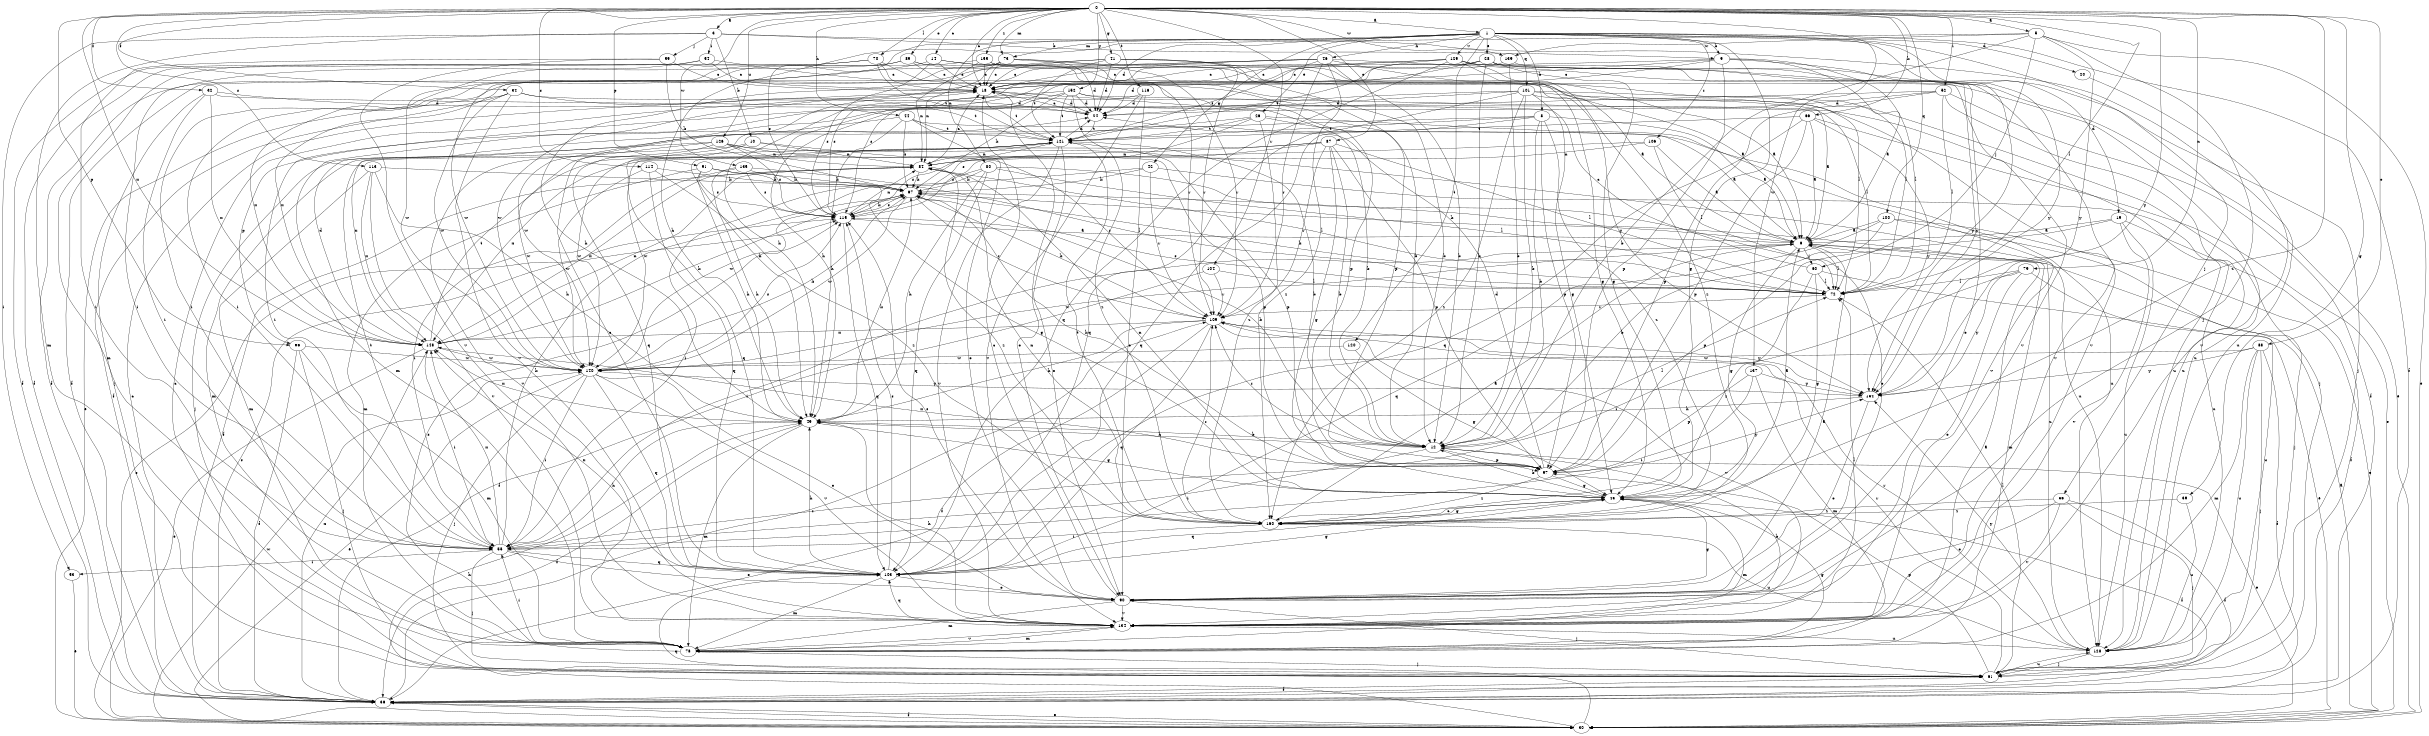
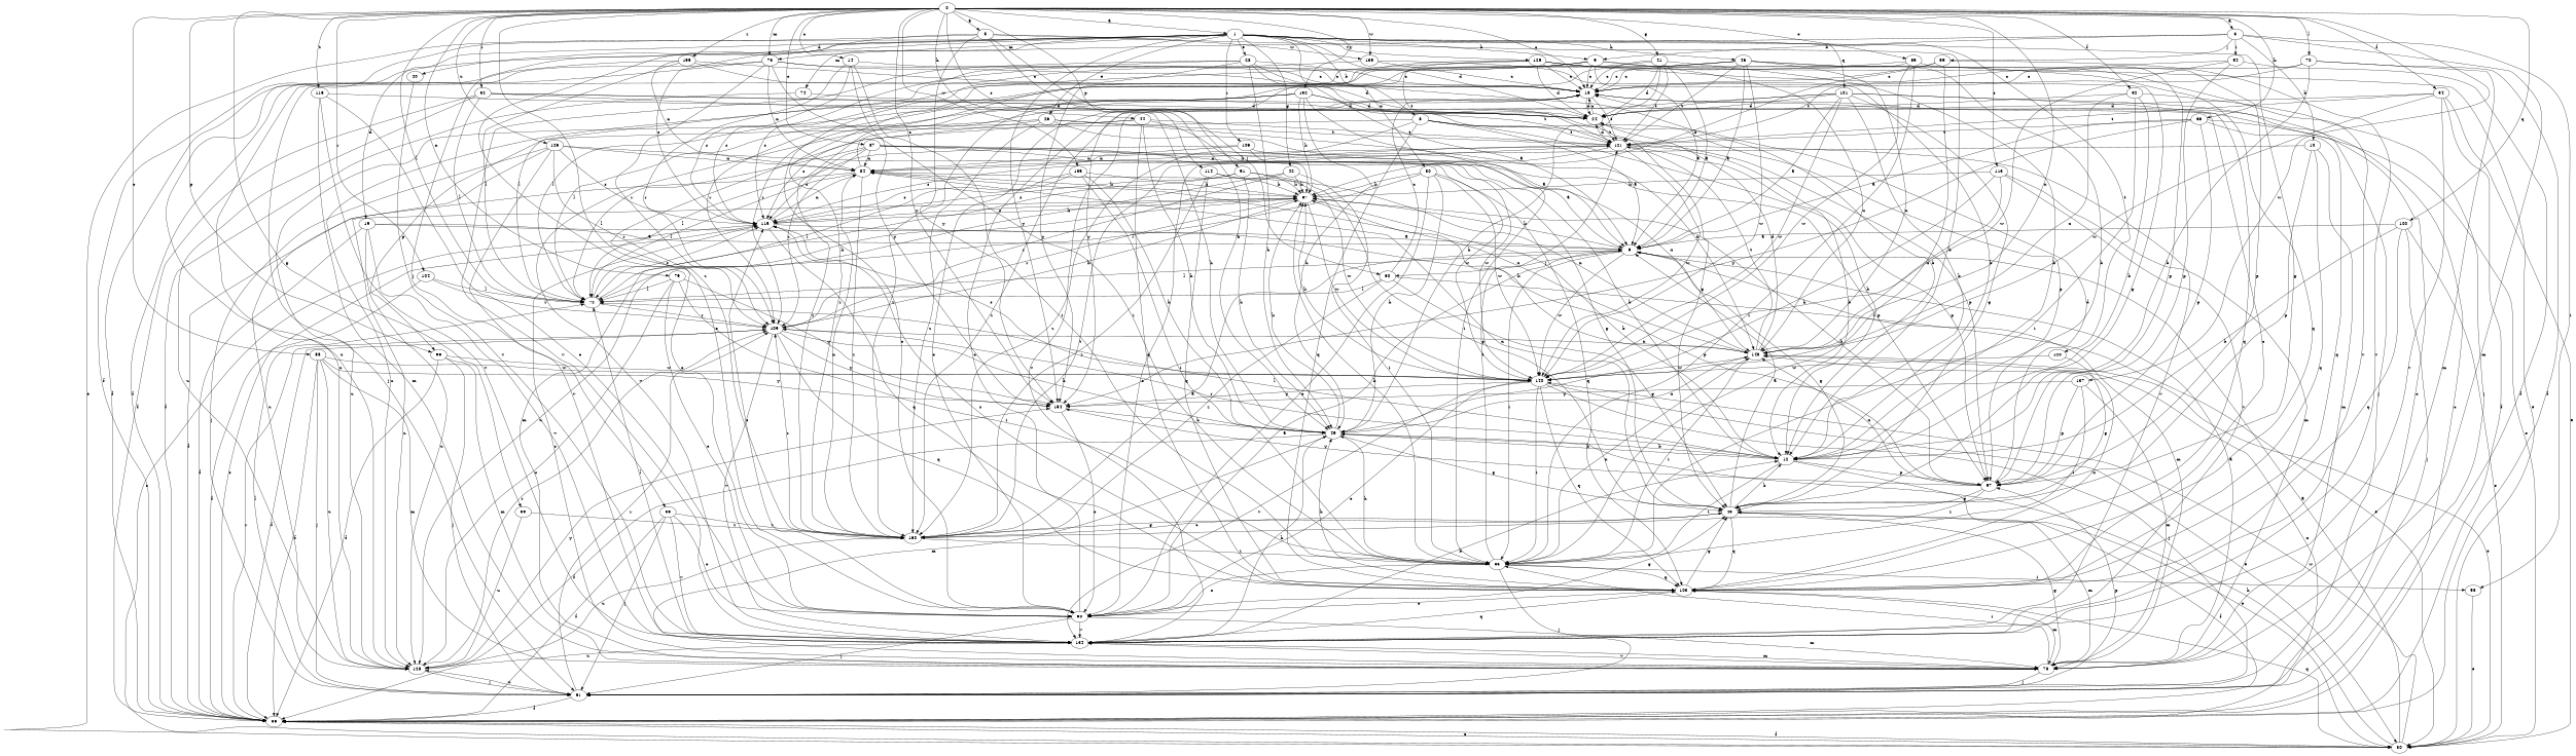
  strict digraph {
    0
    1
    3
    5
    14
    18
    32
    34
    39
    41
    44
    52
    66
    70
    72
    73
    79
    87
    88
    89
    91
    96
    100
    104
    113
    114
    116
    126
    135
    137
    139
    148
    152
    154
    155
    160
    8
    9
    19
    20
    24
    26
    28
    36
    42
    43
    46
    56
+   74
    80
    101
    106
    115
    120
    129
    10
    53
    54
    59
    78
    128
    12
    30
    49
    60
    90
    55
    109
    121
    61
    140
    134
    6
    67
    103
    97
    84
    0 -> 1 [label=a]
    0 -> 3 [label=a]
    0 -> 5 [label=a]
    0 -> 14 [label=c]
    0 -> 18 [label=c]
    0 -> 32 [label=f]
    0 -> 34 [label=f]
    0 -> 39 [label=g]
    0 -> 41 [label=g]
    0 -> 44 [label=h]
    0 -> 52 [label=i]
    0 -> 66 [label=k]
    0 -> 70 [label=l]
    0 -> 72 [label=l]
    0 -> 73 [label=m]
    0 -> 79 [label=n]
    0 -> 87 [label=o]
    0 -> 88 [label=o]
    0 -> 89 [label=o]
    0 -> 91 [label=p]
    0 -> 96 [label=p]
    0 -> 100 [label=q]
    0 -> 104 [label=r]
    0 -> 113 [label=s]
    0 -> 114 [label=s]
    0 -> 116 [label=t]
    0 -> 126 [label=u]
    0 -> 135 [label=w]
    0 -> 137 [label=w]
    0 -> 139 [label=w]
    0 -> 148 [label=x]
    0 -> 152 [label=y]
    0 -> 154 [label=y]
    0 -> 155 [label=z]
    0 -> 160 [label=z]
    1 -> 73 [label=m]
    1 -> 154 [label=y]
    1 -> 8 [label=b]
    1 -> 9 [label=b]
    1 -> 19 [label=d]
    1 -> 20 [label=d]
    1 -> 24 [label=d]
    1 -> 26 [label=e]
    1 -> 28 [label=e]
    1 -> 36 [label=f]
    1 -> 42 [label=g]
    1 -> 43 [label=g]
    1 -> 46 [label=h]
    1 -> 56 [label=j]
+   1 -> 74 [label=m]
    1 -> 80 [label=n]
    1 -> 101 [label=q]
    1 -> 106 [label=r]
    1 -> 115 [label=s]
    1 -> 120 [label=t]
    1 -> 129 [label=v]
    3 -> 9 [label=b]
    3 -> 10 [label=b]
    3 -> 53 [label=i]
    3 -> 54 [label=i]
    3 -> 59 [label=j]
    3 -> 78 [label=m]
    3 -> 128 [label=u]
    5 -> 139 [label=w]
    5 -> 154 [label=y]
    5 -> 12 [label=b]
    5 -> 30 [label=e]
    5 -> 49 [label=h]
    5 -> 60 [label=j]
-   5 -> 90 [label=j]
+   5 -> 90 [label=o]
    14 -> 18 [label=c]
    14 -> 154 [label=y]
    14 -> 115 [label=s]
    14 -> 55 [label=i]
    14 -> 109 [label=r]
    18 -> 24 [label=d]
    18 -> 90 [label=o]
    18 -> 121 [label=t]
    32 -> 148 [label=x]
    32 -> 24 [label=d]
    32 -> 12 [label=b]
    32 -> 55 [label=i]
    32 -> 61 [label=j]
    34 -> 24 [label=d]
    34 -> 36 [label=f]
    34 -> 30 [label=e]
    34 -> 121 [label=t]
    34 -> 140 [label=w]
    34 -> 134 [label=v]
    39 -> 160 [label=z]
    39 -> 128 [label=u]
    41 -> 18 [label=c]
    41 -> 24 [label=d]
    41 -> 12 [label=b]
    41 -> 49 [label=h]
    41 -> 109 [label=r]
    41 -> 121 [label=t]
    41 -> 6 [label=a]
    44 -> 128 [label=u]
    44 -> 49 [label=h]
    44 -> 90 [label=o]
    44 -> 121 [label=t]
    44 -> 67 [label=k]
    44 -> 103 [label=q]
    52 -> 72 [label=l]
    52 -> 24 [label=d]
    52 -> 36 [label=f]
    52 -> 128 [label=u]
    52 -> 49 [label=h]
    52 -> 97 [label=p]
    66 -> 154 [label=y]
    66 -> 30 [label=e]
    66 -> 121 [label=t]
    66 -> 6 [label=a]
    66 -> 103 [label=q]
    66 -> 97 [label=p]
    70 -> 18 [label=c]
    70 -> 36 [label=f]
    70 -> 78 [label=m]
    70 -> 12 [label=b]
    70 -> 121 [label=t]
    72 -> 115 [label=s]
    72 -> 109 [label=r]
    72 -> 67 [label=k]
    73 -> 18 [label=c]
    73 -> 24 [label=d]
    73 -> 36 [label=f]
    73 -> 128 [label=u]
    73 -> 55 [label=i]
    73 -> 109 [label=r]
    73 -> 84 [label=n]
    79 -> 72 [label=l]
    79 -> 154 [label=y]
    79 -> 128 [label=u]
    79 -> 90 [label=o]
    79 -> 55 [label=i]
    87 -> 72 [label=l]
    87 -> 43 [label=g]
    87 -> 115 [label=s]
    87 -> 12 [label=b]
    87 -> 109 [label=r]
    87 -> 140 [label=w]
    87 -> 97 [label=p]
    87 -> 84 [label=n]
    88 -> 154 [label=y]
    88 -> 36 [label=f]
    88 -> 78 [label=m]
    88 -> 128 [label=u]
    88 -> 61 [label=j]
    88 -> 140 [label=w]
    89 -> 18 [label=c]
    89 -> 72 [label=l]
    89 -> 55 [label=i]
    89 -> 140 [label=w]
    89 -> 97 [label=p]
    91 -> 43 [label=g]
    91 -> 115 [label=s]
    91 -> 78 [label=m]
    91 -> 49 [label=h]
    91 -> 67 [label=k]
    96 -> 36 [label=f]
    96 -> 78 [label=m]
    96 -> 61 [label=j]
    96 -> 140 [label=w]
    100 -> 12 [label=b]
    100 -> 30 [label=e]
    100 -> 61 [label=j]
    100 -> 6 [label=a]
    100 -> 103 [label=q]
    104 -> 72 [label=l]
    104 -> 36 [label=f]
    104 -> 109 [label=r]
    113 -> 148 [label=x]
    113 -> 78 [label=m]
    113 -> 49 [label=h]
    113 -> 134 [label=v]
    113 -> 67 [label=k]
    114 -> 160 [label=z]
    114 -> 140 [label=w]
    114 -> 67 [label=k]
    114 -> 103 [label=q]
    116 -> 24 [label=d]
    116 -> 78 [label=m]
    116 -> 90 [label=o]
    116 -> 134 [label=v]
    126 -> 115 [label=s]
    126 -> 128 [label=u]
    126 -> 109 [label=r]
    126 -> 61 [label=j]
    126 -> 140 [label=w]
    126 -> 134 [label=v]
    126 -> 84 [label=n]
    135 -> 72 [label=l]
    135 -> 115 [label=s]
    135 -> 49 [label=h]
    135 -> 55 [label=i]
    135 -> 67 [label=k]
    137 -> 154 [label=y]
    137 -> 78 [label=m]
    137 -> 55 [label=i]
    137 -> 97 [label=p]
    139 -> 18 [label=c]
    139 -> 12 [label=b]
    139 -> 61 [label=j]
    148 -> 24 [label=d]
    148 -> 30 [label=e]
    148 -> 55 [label=i]
    148 -> 121 [label=t]
    148 -> 140 [label=w]
    148 -> 67 [label=k]
    148 -> 84 [label=n]
    152 -> 72 [label=l]
    152 -> 160 [label=z]
    152 -> 24 [label=d]
    152 -> 128 [label=u]
    152 -> 49 [label=h]
    152 -> 55 [label=i]
    152 -> 121 [label=t]
    152 -> 67 [label=k]
    154 -> 49 [label=h]
    154 -> 90 [label=o]
    155 -> 18 [label=c]
    155 -> 72 [label=l]
    155 -> 36 [label=f]
    155 -> 6 [label=a]
    155 -> 84 [label=n]
    160 -> 43 [label=g]
    160 -> 128 [label=u]
    160 -> 55 [label=i]
    160 -> 109 [label=r]
    160 -> 121 [label=t]
    160 -> 6 [label=a]
    160 -> 84 [label=n]
    8 -> 96 [label=p]
    8 -> 160 [label=z]
    8 -> 12 [label=b]
    8 -> 121 [label=t]
    8 -> 6 [label=a]
    8 -> 103 [label=q]
    8 -> 97 [label=p]
    9 -> 18 [label=c]
    9 -> 72 [label=l]
    9 -> 148 [label=x]
    9 -> 154 [label=y]
    9 -> 115 [label=s]
    9 -> 6 [label=a]
    9 -> 97 [label=p]
    19 -> 36 [label=f]
    19 -> 128 [label=u]
    19 -> 134 [label=v]
    19 -> 6 [label=a]
    19 -> 97 [label=p]
    20 -> 134 [label=v]
    24 -> 18 [label=c]
    24 -> 121 [label=t]
    26 -> 148 [label=x]
    26 -> 160 [label=z]
    26 -> 115 [label=s]
    26 -> 121 [label=t]
    26 -> 134 [label=v]
    26 -> 6 [label=a]
    28 -> 18 [label=c]
    28 -> 43 [label=g]
    28 -> 115 [label=s]
    28 -> 12 [label=b]
    28 -> 49 [label=h]
    28 -> 90 [label=o]
    28 -> 134 [label=v]
    36 -> 18 [label=c]
    36 -> 148 [label=x]
    36 -> 115 [label=s]
    36 -> 30 [label=e]
    36 -> 109 [label=r]
    42 -> 128 [label=u]
    42 -> 55 [label=i]
    42 -> 109 [label=r]
    42 -> 67 [label=k]
    43 -> 160 [label=c]
    43 -> 36 [label=f]
    43 -> 78 [label=m]
    43 -> 12 [label=b]
    43 -> 6 [label=a]
    43 -> 103 [label=q]
    43 -> 84 [label=n]
    46 -> 18 [label=c]
    46 -> 148 [label=x]
    46 -> 160 [label=z]
    46 -> 12 [label=b]
    46 -> 109 [label=r]
    46 -> 121 [label=t]
    46 -> 140 [label=w]
    46 -> 134 [label=v]
    46 -> 6 [label=a]
    56 -> 160 [label=z]
    56 -> 36 [label=f]
    56 -> 90 [label=o]
    56 -> 61 [label=j]
    56 -> 134 [label=v]
+   74 -> 24 [label=d]
+   74 -> 36 [label=f]
    80 -> 72 [label=l]
    80 -> 49 [label=h]
    80 -> 90 [label=o]
    80 -> 140 [label=w]
    80 -> 67 [label=k]
    80 -> 103 [label=q]
    101 -> 160 [label=z]
    101 -> 24 [label=d]
    101 -> 43 [label=g]
    101 -> 12 [label=b]
    101 -> 61 [label=j]
    101 -> 140 [label=w]
    101 -> 134 [label=v]
    101 -> 6 [label=a]
    101 -> 103 [label=q]
    106 -> 72 [label=l]
    106 -> 148 [label=x]
    106 -> 6 [label=a]
    106 -> 84 [label=n]
    115 -> 6 [label=a]
    115 -> 67 [label=k]
    115 -> 103 [label=q]
    115 -> 84 [label=n]
    120 -> 43 [label=g]
    120 -> 140 [label=w]
    129 -> 18 [label=c]
    129 -> 154 [label=y]
    129 -> 160 [label=z]
    129 -> 24 [label=d]
    129 -> 43 [label=g]
    129 -> 30 [label=e]
    129 -> 121 [label=t]
    129 -> 103 [label=q]
    10 -> 78 [label=m]
    10 -> 103 [label=q]
    10 -> 97 [label=p]
    10 -> 84 [label=n]
    53 -> 30 [label=e]
    54 -> 18 [label=c]
    54 -> 36 [label=f]
    54 -> 140 [label=w]
    54 -> 97 [label=p]
    59 -> 18 [label=c]
    59 -> 55 [label=i]
    59 -> 134 [label=v]
    59 -> 67 [label=k]
    78 -> 43 [label=g]
    78 -> 115 [label=s]
    78 -> 55 [label=i]
    78 -> 61 [label=j]
    78 -> 134 [label=v]
    78 -> 6 [label=a]
    128 -> 154 [label=y]
    128 -> 109 [label=r]
    128 -> 61 [label=j]
    12 -> 72 [label=l]
    12 -> 30 [label=e]
    12 -> 49 [label=h]
    12 -> 55 [label=i]
    12 -> 109 [label=r]
    12 -> 97 [label=p]
    30 -> 36 [label=f]
    30 -> 115 [label=s]
    30 -> 49 [label=h]
    30 -> 140 [label=w]
    30 -> 6 [label=a]
    30 -> 103 [label=q]
    49 -> 148 [label=x]
    49 -> 36 [label=f]
    49 -> 43 [label=g]
    49 -> 78 [label=m]
    49 -> 12 [label=b]
    49 -> 67 [label=k]
    60 -> 18 [label=c]
    60 -> 72 [label=l]
    60 -> 160 [label=z]
    60 -> 43 [label=g]
    60 -> 30 [label=e]
    90 -> 18 [label=c]
    90 -> 43 [label=g]
    90 -> 115 [label=s]
    90 -> 78 [label=m]
    90 -> 61 [label=j]
    90 -> 134 [label=v]
    90 -> 6 [label=a]
    55 -> 148 [label=x]
    55 -> 53 [label=i]
    55 -> 49 [label=h]
    55 -> 90 [label=o]
    55 -> 121 [label=t]
    55 -> 61 [label=j]
    55 -> 67 [label=k]
    55 -> 103 [label=q]
    109 -> 148 [label=x]
    109 -> 154 [label=y]
    109 -> 36 [label=f]
    109 -> 49 [label=h]
    109 -> 134 [label=v]
    109 -> 67 [label=k]
    109 -> 103 [label=q]
    121 -> 24 [label=d]
    121 -> 115 [label=s]
    121 -> 12 [label=b]
    121 -> 90 [label=o]
    121 -> 140 [label=w]
    121 -> 134 [label=v]
    121 -> 97 [label=p]
    121 -> 84 [label=n]
    61 -> 18 [label=c]
    61 -> 72 [label=l]
    61 -> 36 [label=f]
    61 -> 128 [label=u]
    61 -> 109 [label=r]
    61 -> 97 [label=p]
    140 -> 154 [label=y]
    140 -> 115 [label=s]
    140 -> 30 [label=e]
    140 -> 90 [label=o]
    140 -> 55 [label=i]
    140 -> 61 [label=j]
    140 -> 134 [label=v]
    140 -> 67 [label=k]
    140 -> 103 [label=q]
    134 -> 72 [label=l]
    134 -> 78 [label=m]
    134 -> 128 [label=u]
    134 -> 12 [label=b]
    134 -> 49 [label=h]
    134 -> 103 [label=q]
    6 -> 72 [label=l]
    6 -> 43 [label=g]
    6 -> 78 [label=m]
    6 -> 60 [label=j]
    6 -> 55 [label=i]
    6 -> 140 [label=w]
    6 -> 67 [label=k]
    67 -> 115 [label=s]
    67 -> 128 [label=u]
    67 -> 12 [label=b]
    67 -> 109 [label=r]
    67 -> 140 [label=w]
    103 -> 18 [label=c]
    103 -> 148 [label=x]
    103 -> 43 [label=g]
    103 -> 115 [label=s]
    103 -> 78 [label=m]
    103 -> 49 [label=h]
    103 -> 90 [label=o]
    97 -> 148 [label=x]
    97 -> 154 [label=y]
    97 -> 160 [label=z]
    97 -> 24 [label=d]
    97 -> 43 [label=g]
    97 -> 67 [label=k]
    84 -> 18 [label=c]
    84 -> 72 [label=l]
    84 -> 148 [label=x]
    84 -> 160 [label=z]
    84 -> 36 [label=f]
    84 -> 67 [label=k]
  }
